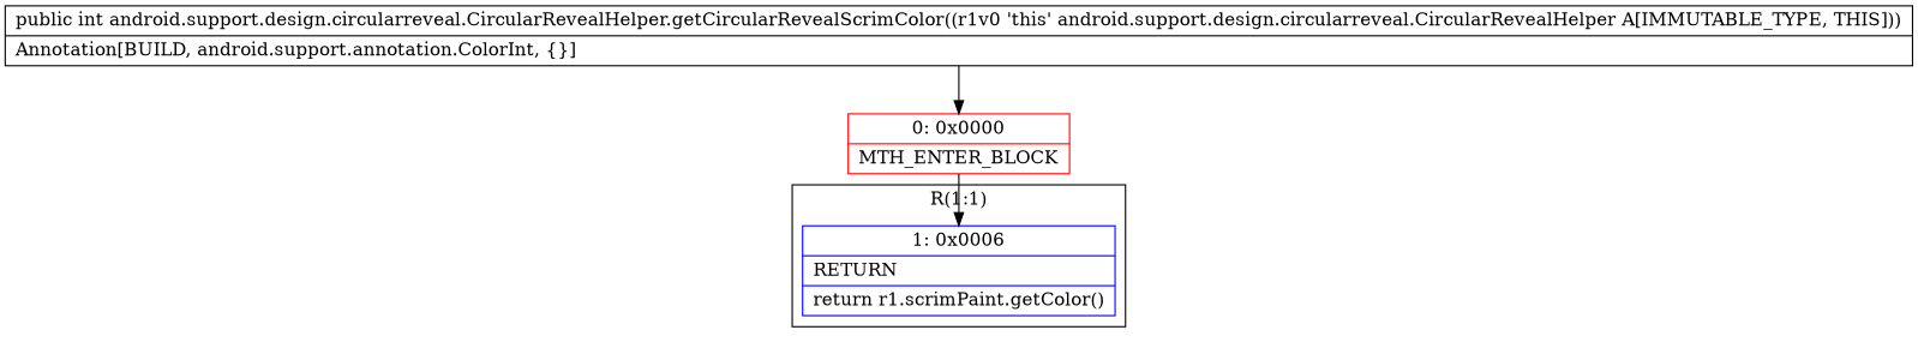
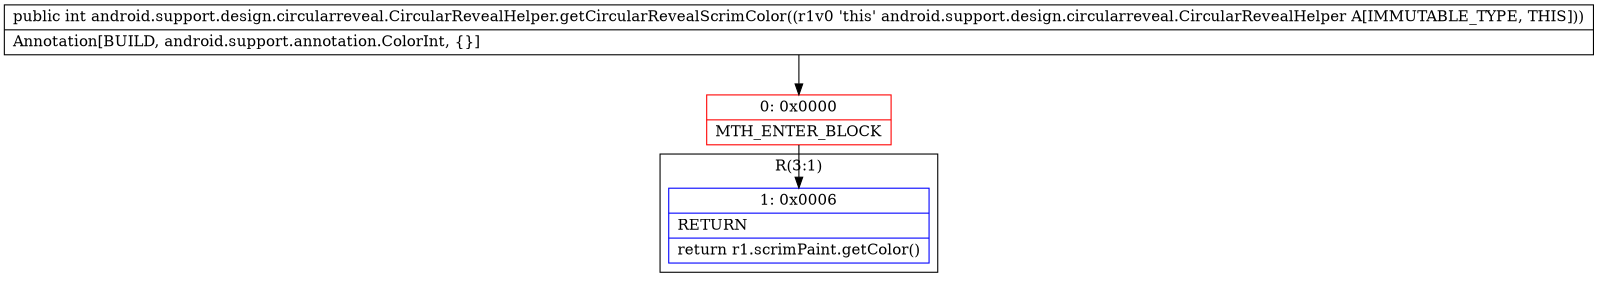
  digraph {
    node [shape=record]
    n1 [color=blue label="{1\:\ 0x0006|RETURN\l|return r1.scrimPaint.getColor()\l}"]
    n2 [color=red label="{0\:\ 0x0000|MTH_ENTER_BLOCK\l}"]
    n3 [label="{public int android.support.design.circularreveal.CircularRevealHelper.getCircularRevealScrimColor((r1v0 'this' android.support.design.circularreveal.CircularRevealHelper A[IMMUTABLE_TYPE, THIS]))  | Annotation[BUILD, android.support.annotation.ColorInt, \{\}]\l}"]
    subgraph cluster_1 {
-     label="R(1:1)"
+     label="R(3:1)"
      n1
    }
    n2 -> n1
    n3 -> n2
  }
